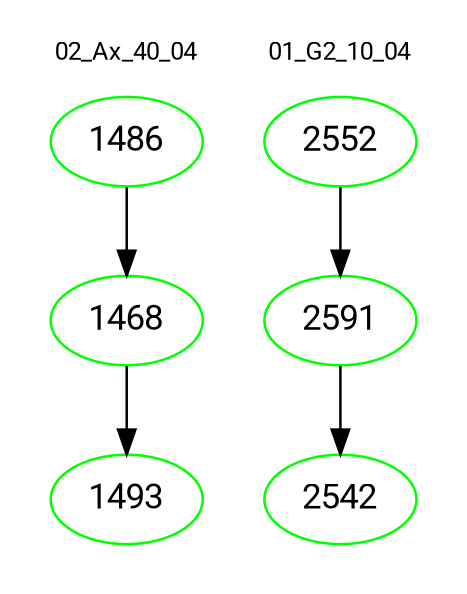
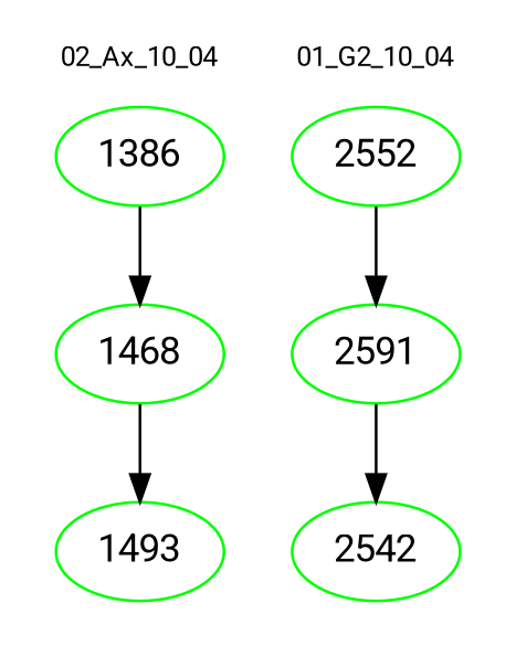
  digraph {
    fontname=Roboto
    node [color=green fontname=Roboto]
    edge [color=black fontname=Roboto]
-   n1 [label=1486]
+   n1 [label=1386]
    n2 [label=1468]
    n3 [label=1493]
    n4 [label=2552]
    n5 [label=2591]
    n6 [label=2542]
    subgraph cluster_1 {
      color=white
      fontsize=10
-     label="02_Ax_40_04"
+     label="02_Ax_10_04"
      n1
      n2
      n3
    }
    subgraph cluster_2 {
      color=white
      fontsize=10
      label="01_G2_10_04"
      n4
      n5
      n6
    }
    n1 -> n2
    n2 -> n3
    n4 -> n5
    n5 -> n6
  }
